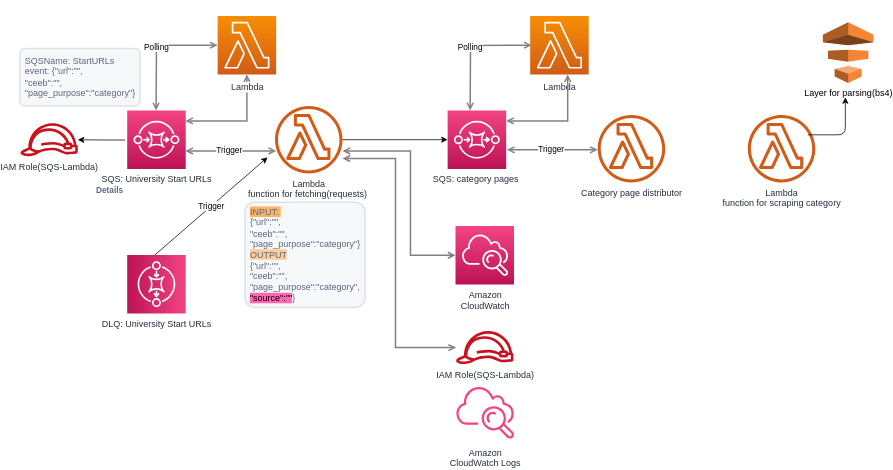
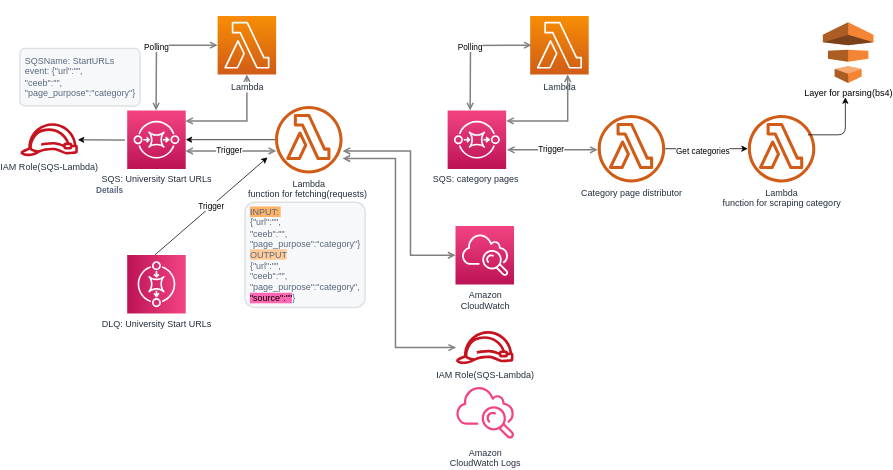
  <mxCell id="0" />
  <mxCell id="1" parent="0" />
  <mxCell id="2" value="Polling" style="edgeStyle=orthogonalEdgeStyle;rounded=0;orthogonalLoop=1;jettySize=auto;html=1;startArrow=open;startFill=0;endArrow=open;endFill=0;strokeWidth=2;strokeColor=#808080;" parent="1" source="8" edge="1"><mxGeometry relative="1" as="geometry"><mxPoint x="201.5" y="146.5" as="targetPoint" /></mxGeometry></mxCell>
  <mxCell id="3" style="edgeStyle=orthogonalEdgeStyle;rounded=0;orthogonalLoop=1;jettySize=auto;html=1;startArrow=open;startFill=0;endArrow=open;endFill=0;strokeWidth=2;strokeColor=#808080;" parent="1" edge="1"><mxGeometry relative="1" as="geometry"><Array as="points"><mxPoint x="303.5" y="200.5" /><mxPoint x="303.5" y="200.5" /></Array><mxPoint x="240.5" y="200.5" as="sourcePoint" /><mxPoint x="361.5" y="200.5" as="targetPoint" /></mxGeometry></mxCell>
  <mxCell id="4" value="Trigger" style="edgeLabel;html=1;align=center;verticalAlign=middle;resizable=0;points=[];" vertex="1" connectable="0" parent="3"><mxGeometry x="-0.05" y="2" relative="1" as="geometry"><mxPoint x="1" y="1" as="offset" /></mxGeometry></mxCell>
  <mxCell id="5" style="edgeStyle=orthogonalEdgeStyle;rounded=0;orthogonalLoop=1;jettySize=auto;html=1;startArrow=open;startFill=0;endArrow=open;endFill=0;strokeWidth=2;strokeColor=#808080;" parent="1" source="9" target="10" edge="1"><mxGeometry relative="1" as="geometry"><Array as="points"><mxPoint x="540.5" y="200.5" /><mxPoint x="540.5" y="339.5" /></Array></mxGeometry></mxCell>
  <mxCell id="6" style="edgeStyle=orthogonalEdgeStyle;rounded=0;orthogonalLoop=1;jettySize=auto;html=1;startArrow=open;startFill=0;endArrow=open;endFill=0;strokeWidth=2;strokeColor=#808080;" parent="1" source="9" target="11" edge="1"><mxGeometry relative="1" as="geometry"><Array as="points"><mxPoint x="520.5" y="210.5" /><mxPoint x="520.5" y="462.5" /></Array></mxGeometry></mxCell>
  <mxCell id="7" style="edgeStyle=orthogonalEdgeStyle;rounded=0;orthogonalLoop=1;jettySize=auto;html=1;startArrow=open;startFill=0;endArrow=open;endFill=0;strokeWidth=2;strokeColor=#808080;" parent="1" source="8" edge="1"><mxGeometry relative="1" as="geometry"><mxPoint x="293.5" y="69.224" as="sourcePoint" /><mxPoint x="240.5" y="160.5" as="targetPoint" /><Array as="points"><mxPoint x="322.5" y="160.5" /></Array></mxGeometry></mxCell>
  <mxCell id="8" value="Lambda" style="outlineConnect=0;fontColor=#232F3E;gradientColor=#F78E04;gradientDirection=north;fillColor=#D05C17;strokeColor=#ffffff;dashed=0;verticalLabelPosition=bottom;verticalAlign=top;align=center;html=1;fontSize=12;fontStyle=0;aspect=fixed;shape=mxgraph.aws4.resourceIcon;resIcon=mxgraph.aws4.lambda;labelBackgroundColor=#ffffff;spacingTop=3;" parent="1" vertex="1"><mxGeometry x="283.5" y="20.5" width="78" height="78" as="geometry" /></mxCell>
  <mxCell id="9" value="Lambda&lt;br&gt;function for fetching(requests)&amp;nbsp;" style="outlineConnect=0;fontColor=#232F3E;gradientColor=none;fillColor=#D05C17;dashed=0;verticalLabelPosition=bottom;verticalAlign=top;align=center;html=1;fontSize=12;fontStyle=0;aspect=fixed;pointerEvents=1;shape=mxgraph.aws4.lambda_function;labelBackgroundColor=#ffffff;" parent="1" vertex="1"><mxGeometry x="360" y="140.5" width="90" height="90" as="geometry" /></mxCell>
  <mxCell id="10" value="Amazon&lt;br&gt;CloudWatch&lt;br&gt;" style="outlineConnect=0;fontColor=#232F3E;gradientColor=#F34482;gradientDirection=north;fillColor=#BC1356;strokeColor=#ffffff;dashed=0;verticalLabelPosition=bottom;verticalAlign=top;align=center;html=1;fontSize=12;fontStyle=0;aspect=fixed;shape=mxgraph.aws4.resourceIcon;resIcon=mxgraph.aws4.cloudwatch;labelBackgroundColor=#ffffff;" parent="1" vertex="1"><mxGeometry x="600.5" y="300.5" width="78" height="78" as="geometry" /></mxCell>
  <mxCell id="11" value="IAM Role(SQS-Lambda)" style="outlineConnect=0;fontColor=#232F3E;gradientColor=none;fillColor=#C7131F;strokeColor=none;dashed=0;verticalLabelPosition=bottom;verticalAlign=top;align=center;html=1;fontSize=12;fontStyle=0;aspect=fixed;pointerEvents=1;shape=mxgraph.aws4.role;labelBackgroundColor=#ffffff;" parent="1" vertex="1"><mxGeometry x="600.5" y="440.5" width="78" height="44" as="geometry" /></mxCell>
  <mxCell id="12" value="Amazon&lt;br&gt;CloudWatch Logs&lt;br&gt;" style="outlineConnect=0;fontColor=#232F3E;gradientColor=none;gradientDirection=north;fillColor=#F34482;strokeColor=none;dashed=0;verticalLabelPosition=bottom;verticalAlign=top;align=center;html=1;fontSize=12;fontStyle=0;aspect=fixed;shape=mxgraph.aws4.cloudwatch;labelBackgroundColor=#ffffff;" parent="1" vertex="1"><mxGeometry x="600.5" y="510.5" width="78" height="78" as="geometry" /></mxCell>
  <mxCell id="13" value="SQS: University Start URLs" style="points=[[0,0,0],[0.25,0,0],[0.5,0,0],[0.75,0,0],[1,0,0],[0,1,0],[0.25,1,0],[0.5,1,0],[0.75,1,0],[1,1,0],[0,0.25,0],[0,0.5,0],[0,0.75,0],[1,0.25,0],[1,0.5,0],[1,0.75,0]];outlineConnect=0;fontColor=#232F3E;gradientColor=#F34482;gradientDirection=north;fillColor=#BC1356;strokeColor=#ffffff;dashed=0;verticalLabelPosition=bottom;verticalAlign=top;align=center;html=1;fontSize=12;fontStyle=0;aspect=fixed;shape=mxgraph.aws4.resourceIcon;resIcon=mxgraph.aws4.sqs;" vertex="1" parent="1"><mxGeometry x="163" y="146.5" width="78" height="78" as="geometry" /></mxCell>
  <mxCell id="14" value="SQS: category pages&amp;nbsp;" style="points=[[0,0,0],[0.25,0,0],[0.5,0,0],[0.75,0,0],[1,0,0],[0,1,0],[0.25,1,0],[0.5,1,0],[0.75,1,0],[1,1,0],[0,0.25,0],[0,0.5,0],[0,0.75,0],[1,0.25,0],[1,0.5,0],[1,0.75,0]];outlineConnect=0;fontColor=#232F3E;gradientColor=#F34482;gradientDirection=north;fillColor=#BC1356;strokeColor=#ffffff;dashed=0;verticalLabelPosition=bottom;verticalAlign=top;align=center;html=1;fontSize=12;fontStyle=0;aspect=fixed;shape=mxgraph.aws4.resourceIcon;resIcon=mxgraph.aws4.sqs;" vertex="1" parent="1"><mxGeometry x="590" y="146.5" width="78" height="78" as="geometry" /></mxCell>
- <mxCell id="15" value="" style="endArrow=classic;html=1;entryX=0;entryY=0.5;entryDx=0;entryDy=0;entryPerimeter=0;" edge="1" parent="1" source="9" target="14"><mxGeometry width="50" height="50" relative="1" as="geometry"><mxPoint x="440" y="239" as="sourcePoint" /><mxPoint x="490" y="189" as="targetPoint" /></mxGeometry></mxCell>
+ <mxCell id="15" value="" style="endArrow=classic;html=1;" edge="1" parent="1" source="9" target="13"><mxGeometry width="50" height="50" relative="1" as="geometry"><mxPoint x="440" y="239" as="sourcePoint" /><mxPoint x="490" y="189" as="targetPoint" /></mxGeometry></mxCell>
  <mxCell id="16" value="Lambda" style="outlineConnect=0;fontColor=#232F3E;gradientColor=#F78E04;gradientDirection=north;fillColor=#D05C17;strokeColor=#ffffff;dashed=0;verticalLabelPosition=bottom;verticalAlign=top;align=center;html=1;fontSize=12;fontStyle=0;aspect=fixed;shape=mxgraph.aws4.resourceIcon;resIcon=mxgraph.aws4.lambda;labelBackgroundColor=#ffffff;spacingTop=3;" vertex="1" parent="1"><mxGeometry x="700" y="20.5" width="78" height="78" as="geometry" /></mxCell>
  <mxCell id="17" value="Polling" style="edgeStyle=orthogonalEdgeStyle;rounded=0;orthogonalLoop=1;jettySize=auto;html=1;startArrow=open;startFill=0;endArrow=open;endFill=0;strokeWidth=2;strokeColor=#808080;" edge="1" parent="1"><mxGeometry relative="1" as="geometry"><mxPoint x="702" y="59.5" as="sourcePoint" /><mxPoint x="620" y="146.5" as="targetPoint" /></mxGeometry></mxCell>
  <mxCell id="18" style="edgeStyle=orthogonalEdgeStyle;rounded=0;orthogonalLoop=1;jettySize=auto;html=1;startArrow=open;startFill=0;endArrow=open;endFill=0;strokeWidth=2;strokeColor=#808080;" edge="1" parent="1"><mxGeometry relative="1" as="geometry"><mxPoint x="750" y="98.5" as="sourcePoint" /><mxPoint x="668" y="160.5" as="targetPoint" /><Array as="points"><mxPoint x="750" y="160.5" /></Array></mxGeometry></mxCell>
  <mxCell id="19" value="Lambda&lt;br&gt;function for scraping category" style="outlineConnect=0;fontColor=#232F3E;gradientColor=none;fillColor=#D05C17;dashed=0;verticalLabelPosition=bottom;verticalAlign=top;align=center;html=1;fontSize=12;fontStyle=0;aspect=fixed;pointerEvents=1;shape=mxgraph.aws4.lambda_function;labelBackgroundColor=#ffffff;" vertex="1" parent="1"><mxGeometry x="990" y="152.5" width="90" height="90" as="geometry" /></mxCell>
  <mxCell id="20" style="edgeStyle=orthogonalEdgeStyle;rounded=0;orthogonalLoop=1;jettySize=auto;html=1;startArrow=open;startFill=0;endArrow=open;endFill=0;strokeWidth=2;strokeColor=#808080;" edge="1" parent="1"><mxGeometry relative="1" as="geometry"><Array as="points"><mxPoint x="732" y="199" /><mxPoint x="732" y="199" /></Array><mxPoint x="669" y="199" as="sourcePoint" /><mxPoint x="790" y="199" as="targetPoint" /></mxGeometry></mxCell>
  <mxCell id="21" value="Trigger" style="edgeLabel;html=1;align=center;verticalAlign=middle;resizable=0;points=[];" vertex="1" connectable="0" parent="20"><mxGeometry x="-0.05" y="2" relative="1" as="geometry"><mxPoint x="1" y="1" as="offset" /></mxGeometry></mxCell>
  <mxCell id="22" value="Layer for parsing(bs4)" style="outlineConnect=0;dashed=0;verticalLabelPosition=bottom;verticalAlign=top;align=center;html=1;shape=mxgraph.aws3.data_pipeline;fillColor=#F58534;gradientColor=none;strokeColor=#000000;" vertex="1" parent="1"><mxGeometry x="1090" y="29" width="67.5" height="81" as="geometry" /></mxCell>
  <mxCell id="23" value="" style="edgeStyle=segmentEdgeStyle;endArrow=classic;html=1;" edge="1" parent="1"><mxGeometry width="50" height="50" relative="1" as="geometry"><mxPoint x="1070" y="179" as="sourcePoint" /><mxPoint x="1120" y="129" as="targetPoint" /></mxGeometry></mxCell>
  <mxCell id="24" value="Details" style="fillColor=none;strokeColor=none;html=1;fontSize=11;fontStyle=0;align=left;fontColor=#596780;fontStyle=1;fontSize=11" vertex="1" parent="1"><mxGeometry x="120" y="242.5" width="240" height="20" as="geometry" /></mxCell>
  <mxCell id="25" value="SQSName: StartURLs&lt;br&gt;event: {&quot;url&quot;:&quot;&quot;,&lt;br&gt;&quot;ceeb&quot;:&quot;&quot;,&lt;br&gt;&quot;page_purpose&quot;:&quot;category&quot;}" style="rounded=1;arcSize=9;fillColor=#F7F8F9;align=left;spacingLeft=5;strokeColor=#DEE1E6;html=1;strokeWidth=2;fontColor=#596780;fontSize=12" vertex="1" parent="1"><mxGeometry x="20" y="64" width="160" height="76.5" as="geometry" /></mxCell>
  <mxCell id="26" style="edgeStyle=none;rounded=0;orthogonalLoop=1;jettySize=auto;html=1;exitX=0.5;exitY=1;exitDx=0;exitDy=0;" edge="1" parent="1" source="25" target="25"><mxGeometry relative="1" as="geometry" /></mxCell>
  <mxCell id="27" value="&lt;span style=&quot;background-color: rgb(255 , 179 , 102)&quot;&gt;INPUT:&amp;nbsp;&lt;/span&gt;&lt;br&gt;{&quot;url&quot;:&quot;&quot;,&lt;br&gt;&quot;ceeb&quot;:&quot;&quot;,&lt;br&gt;&quot;page_purpose&quot;:&quot;category&quot;}&lt;br&gt;&lt;span style=&quot;background-color: rgb(255 , 204 , 153)&quot;&gt;OUTPUT&lt;/span&gt;&lt;br&gt;{&quot;url&quot;:&quot;&quot;,&lt;br&gt;&quot;ceeb&quot;:&quot;&quot;,&lt;br&gt;&quot;page_purpose&quot;:&quot;category&quot;,&lt;br&gt;&lt;font color=&quot;#000000&quot; style=&quot;background-color: rgb(255 , 102 , 179)&quot;&gt;&quot;source&quot;:&quot;&quot;&lt;/font&gt;}" style="rounded=1;arcSize=9;fillColor=#F7F8F9;align=left;spacingLeft=5;strokeColor=#DEE1E6;html=1;strokeWidth=2;fontColor=#596780;fontSize=12" vertex="1" parent="1"><mxGeometry x="320" y="269" width="160" height="140" as="geometry" /></mxCell>
  <mxCell id="28" value="IAM Role(SQS-Lambda)" style="outlineConnect=0;fontColor=#232F3E;gradientColor=none;fillColor=#C7131F;strokeColor=none;dashed=0;verticalLabelPosition=bottom;verticalAlign=top;align=center;html=1;fontSize=12;fontStyle=0;aspect=fixed;pointerEvents=1;shape=mxgraph.aws4.role;labelBackgroundColor=#ffffff;" vertex="1" parent="1"><mxGeometry x="20" y="163.5" width="78" height="44" as="geometry" /></mxCell>
  <mxCell id="29" value="" style="endArrow=classic;html=1;" edge="1" parent="1" target="28"><mxGeometry width="50" height="50" relative="1" as="geometry"><mxPoint x="160" y="186" as="sourcePoint" /><mxPoint x="450" y="259" as="targetPoint" /></mxGeometry></mxCell>
  <mxCell id="30" value="DLQ: University Start URLs&lt;br&gt;" style="points=[[0,0,0],[0.25,0,0],[0.5,0,0],[0.75,0,0],[1,0,0],[0,1,0],[0.25,1,0],[0.5,1,0],[0.75,1,0],[1,1,0],[0,0.25,0],[0,0.5,0],[0,0.75,0],[1,0.25,0],[1,0.5,0],[1,0.75,0]];outlineConnect=0;fontColor=#232F3E;gradientColor=#F34482;gradientDirection=north;fillColor=#BC1356;strokeColor=#ffffff;dashed=0;verticalLabelPosition=bottom;verticalAlign=top;align=center;html=1;fontSize=12;fontStyle=0;aspect=fixed;shape=mxgraph.aws4.resourceIcon;resIcon=mxgraph.aws4.sqs;direction=south;" vertex="1" parent="1"><mxGeometry x="163" y="339" width="78" height="78" as="geometry" /></mxCell>
  <mxCell id="31" value="Trigger" style="endArrow=classic;html=1;" edge="1" parent="1"><mxGeometry width="50" height="50" relative="1" as="geometry"><mxPoint x="200" y="339" as="sourcePoint" /><mxPoint x="350" y="209" as="targetPoint" /></mxGeometry></mxCell>
  <mxCell id="32" value="Category page distributor" style="outlineConnect=0;fontColor=#232F3E;gradientColor=none;fillColor=#D05C17;dashed=0;verticalLabelPosition=bottom;verticalAlign=top;align=center;html=1;fontSize=12;fontStyle=0;aspect=fixed;pointerEvents=1;shape=mxgraph.aws4.lambda_function;labelBackgroundColor=#ffffff;" vertex="1" parent="1"><mxGeometry x="790" y="152.5" width="90" height="90" as="geometry" /></mxCell>
+ <mxCell id="33" value="" style="endArrow=classic;html=1;" edge="1" parent="1" source="32" target="19"><mxGeometry width="50" height="50" relative="1" as="geometry"><mxPoint x="930" y="242.5" as="sourcePoint" /><mxPoint x="980" y="193" as="targetPoint" /></mxGeometry></mxCell>
+ <mxCell id="34" value="Get categories" style="edgeLabel;html=1;align=center;verticalAlign=middle;resizable=0;points=[];" vertex="1" connectable="0" parent="33"><mxGeometry x="-0.083" y="-2" relative="1" as="geometry"><mxPoint y="1" as="offset" /></mxGeometry></mxCell>
